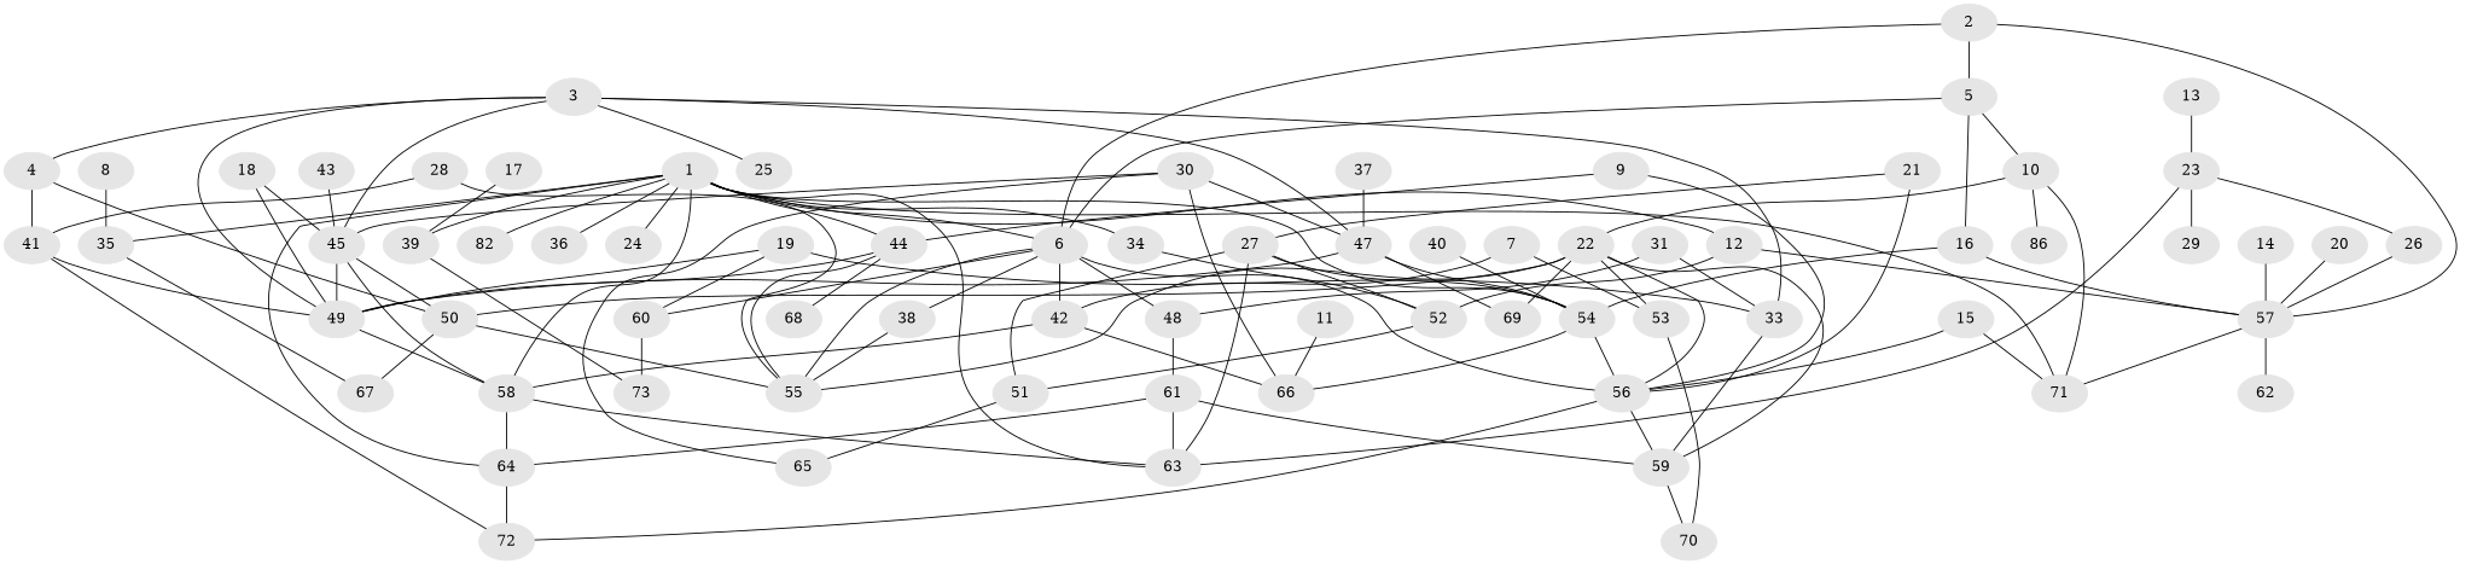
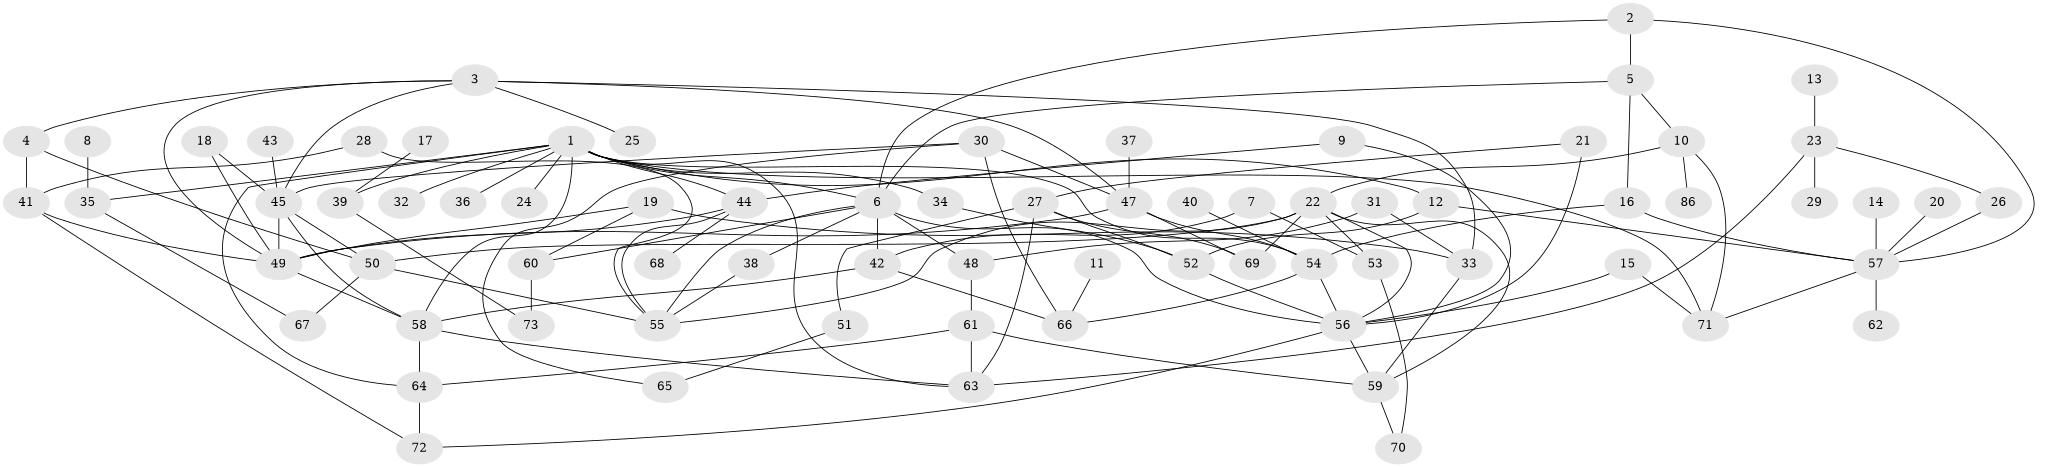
  graph {
    node [color=gray90 style=filled]
    edge [weight=1.0]
    1
    6
    12
    24
-   32 [label=82]
+   32
    34
    35
    36
    39
    44
    54
    58
    63
    64
    71
    38
    42
    48
    55
    56
    60
    57
    52
    67
    73
    49
    68
    66
    72
    2
    5
    10
    16
    62
    3
    4
    25
    33
    45
    47
    41
    50
    59
    69
    22
    n46 [label=86]
    61
    7
    53
    70
    8
    9
    11
    13
    23
    26
    29
    14
    15
    17
    18
    19
    20
    21
    27
    51
    65
    28
    30
    31
    37
    40
    43
    1 -- 6
    1 -- 12
    1 -- 24
    1 -- 32
    1 -- 34
    1 -- 35
    1 -- 36
    1 -- 39
    1 -- 44
    1 -- 54
    1 -- 58
    1 -- 63
    1 -- 64
    1 -- 71
    6 -- 38
    6 -- 42
    6 -- 48
    6 -- 55
    6 -- 56
    6 -- 60
    12 -- 57
    12 -- 52
    34 -- 52
    35 -- 67
    39 -- 73
    44 -- 55
    44 -- 49
    44 -- 68
    54 -- 56
    54 -- 66
    58 -- 63
    58 -- 64
    64 -- 72
    38 -- 55
    42 -- 58
    42 -- 66 [weight=2.0]
    48 -- 61
    56 -- 72
    56 -- 59
    60 -- 73
    57 -- 71
    57 -- 62
-   52 -- 51
+   52 -- 56
    49 -- 58
    2 -- 6
    2 -- 57
    2 -- 5
    5 -- 6
    5 -- 10
    5 -- 16
    10 -- 71
    10 -- 22
    10 -- n46
    16 -- 54
    16 -- 57
    3 -- 49
    3 -- 4
    3 -- 25
    3 -- 33
    3 -- 45
    3 -- 47
    4 -- 41
    4 -- 50
    33 -- 59
    45 -- 58
    45 -- 49
    45 -- 50
    47 -- 54
    47 -- 49 [weight=2.0]
    47 -- 69
    41 -- 49
    41 -- 72
    50 -- 55
    50 -- 67
    59 -- 70
    22 -- 55
    22 -- 56
    22 -- 50
    22 -- 59
    22 -- 69
    22 -- 53
    61 -- 63
    61 -- 64
    61 -- 59
    7 -- 42
    7 -- 53
    53 -- 70
    8 -- 35 [weight=2.0]
    9 -- 44
    9 -- 56
    11 -- 66
    13 -- 23
    23 -- 63
    23 -- 26
    23 -- 29
    26 -- 57
    14 -- 57
    15 -- 71
    15 -- 56
    17 -- 39
    18 -- 49
    18 -- 45
    19 -- 60
    19 -- 49
    19 -- 33
    20 -- 57
    21 -- 56
    21 -- 27
-   27 -- 54
+   27 -- 69
    27 -- 63
    27 -- 52
    27 -- 51
    51 -- 65
    28 -- 55
    28 -- 41
    30 -- 66
    30 -- 45
    30 -- 47
    30 -- 65
    31 -- 48
    31 -- 33
    37 -- 47
    40 -- 54
    43 -- 45
  }
